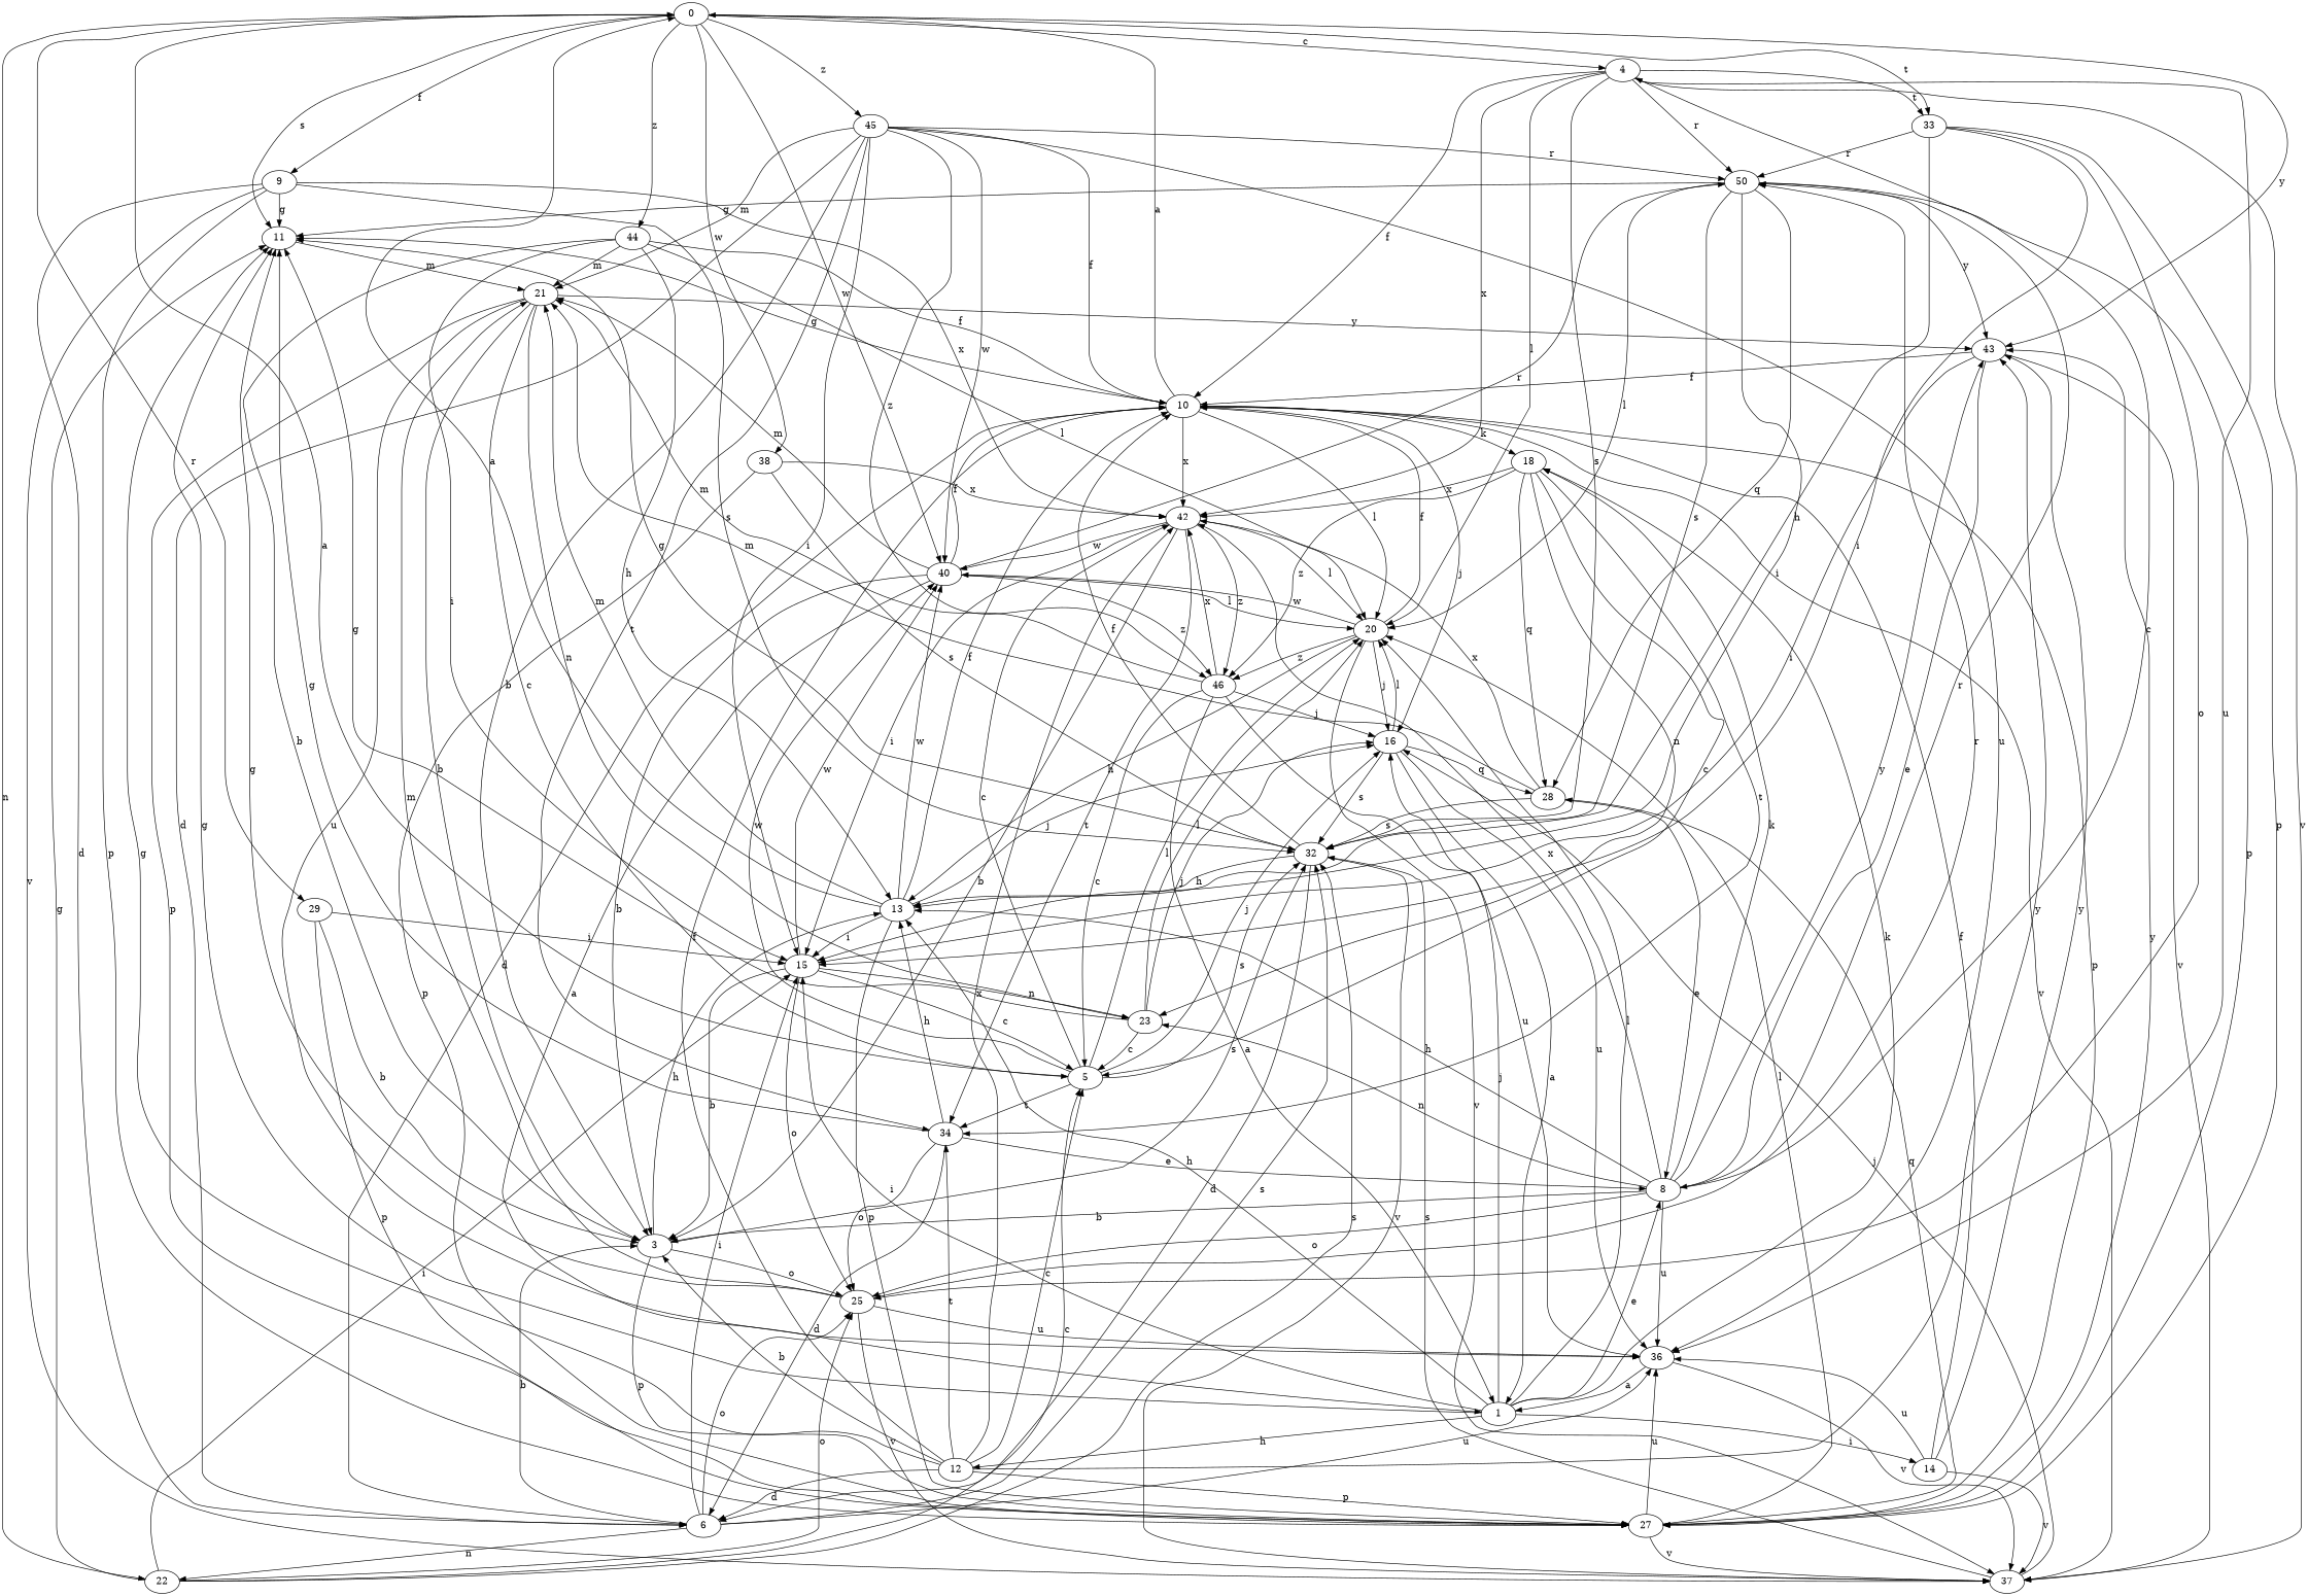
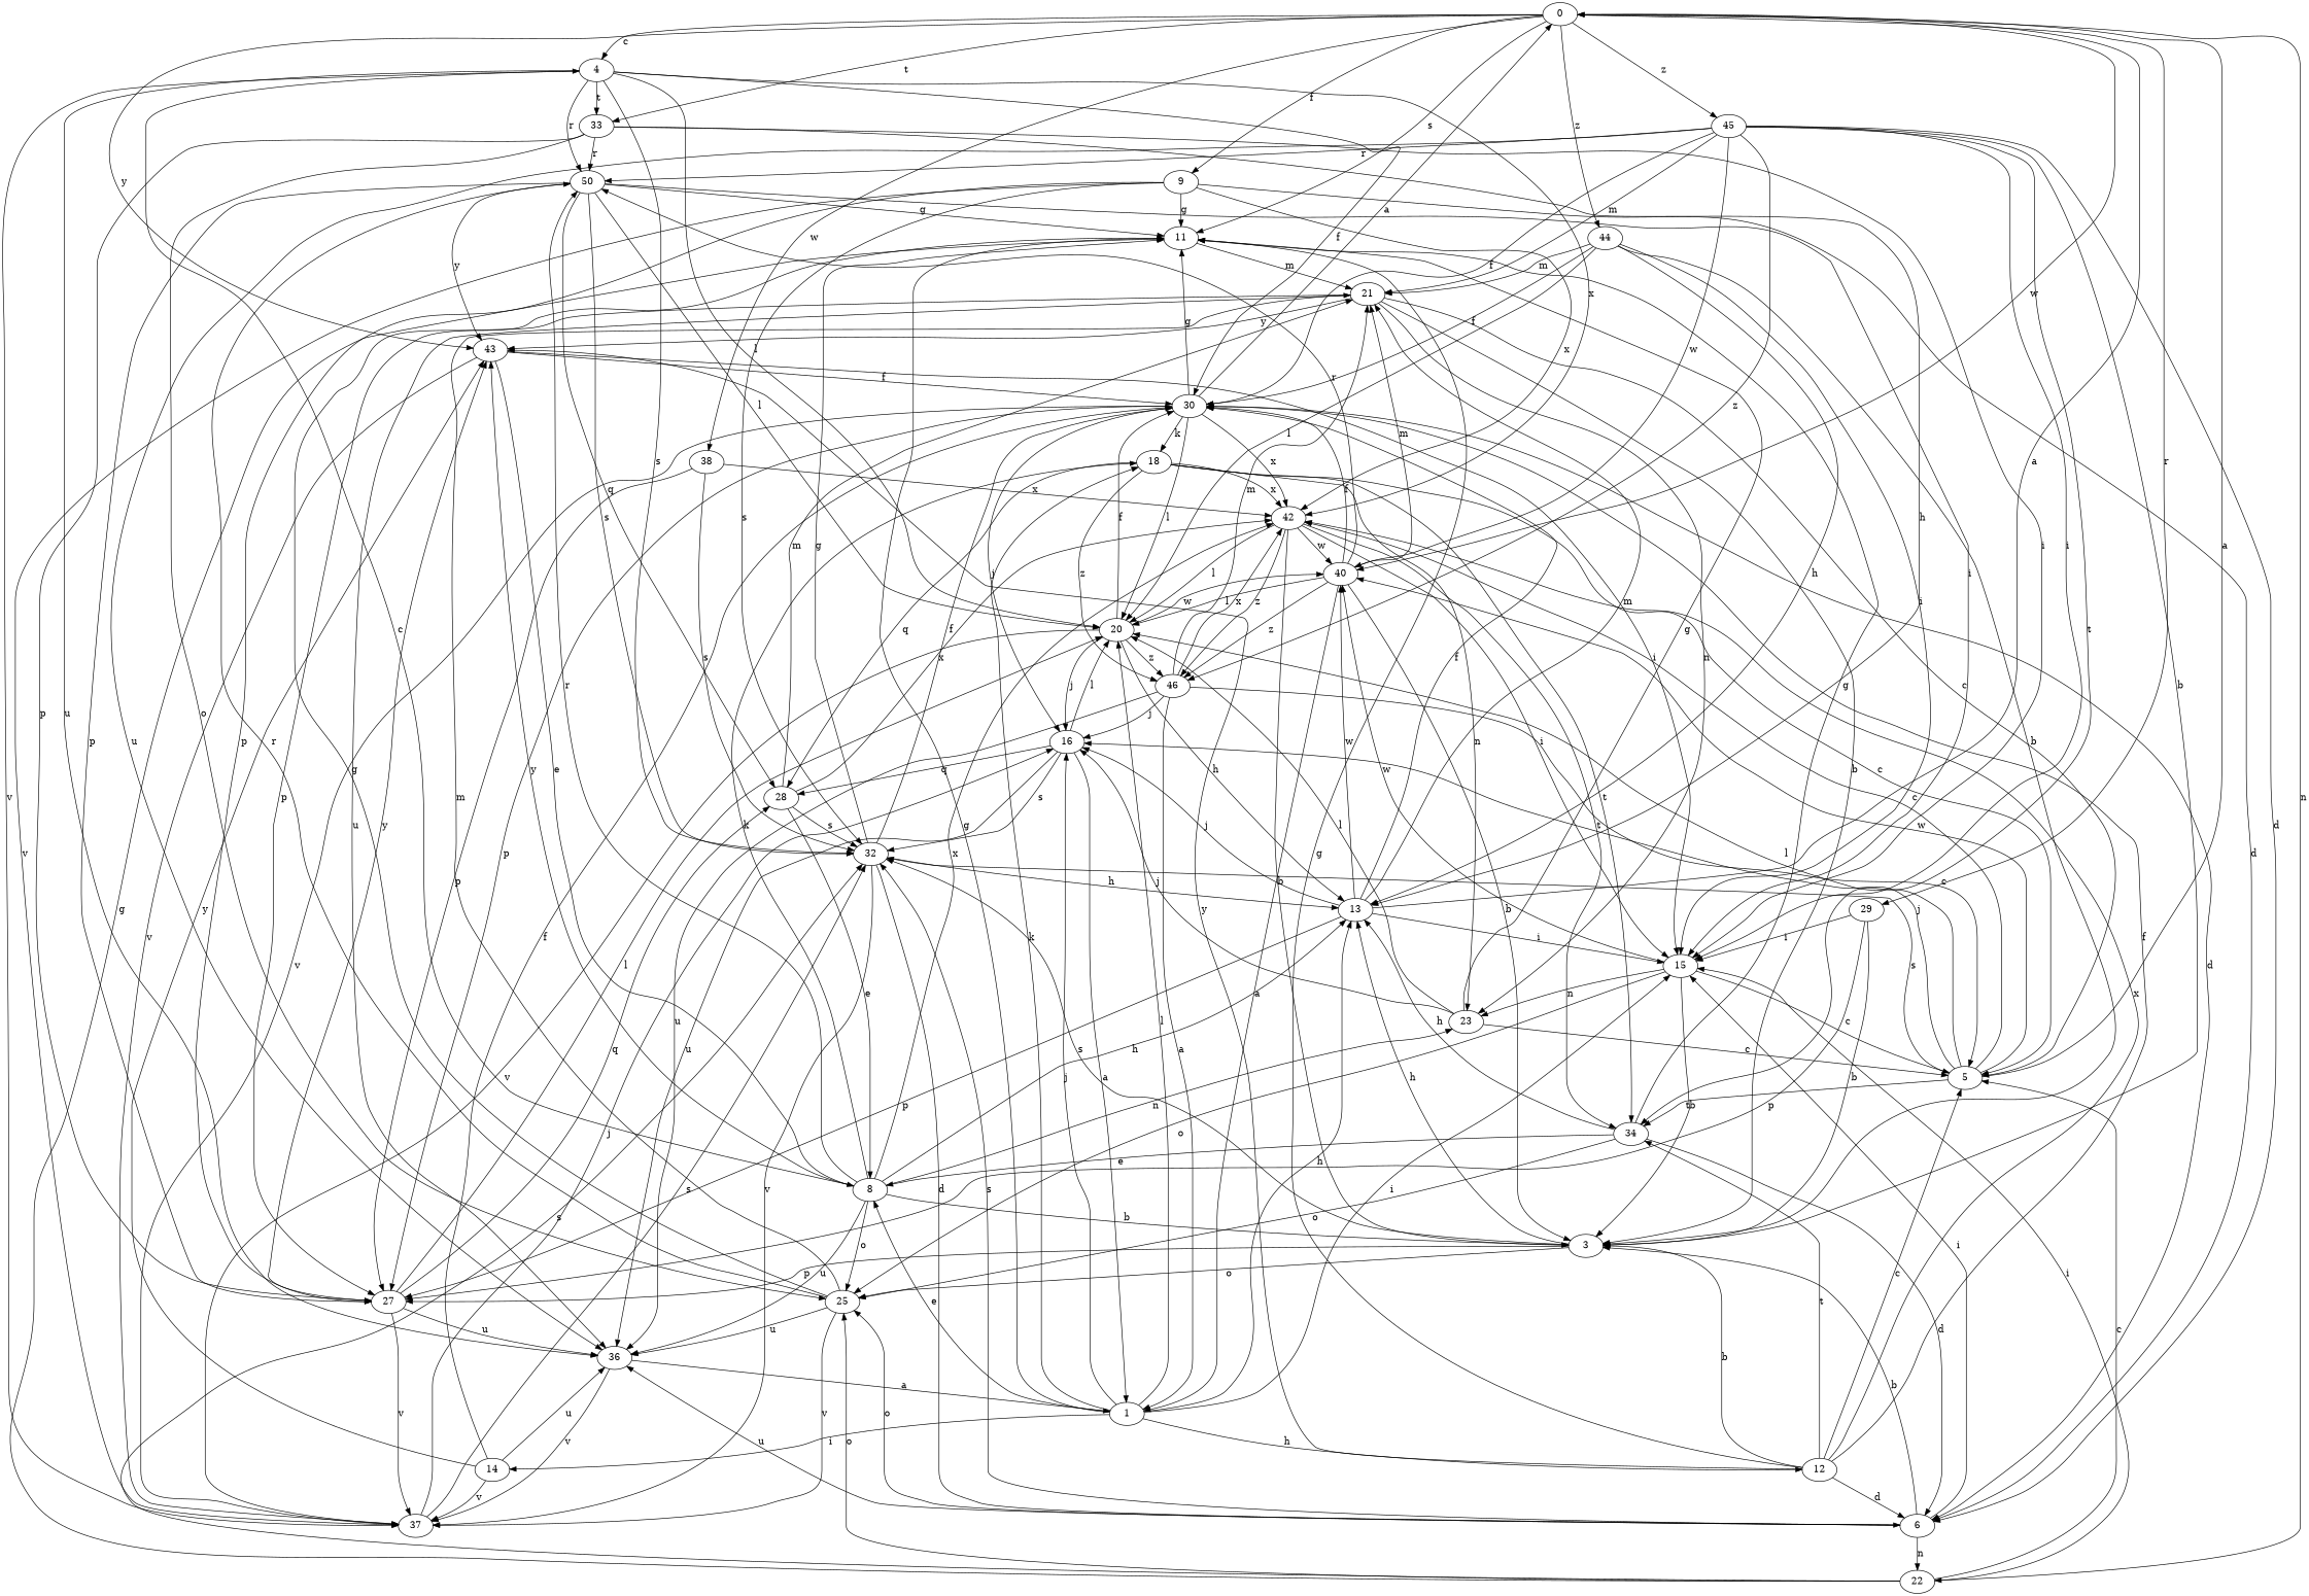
  strict digraph {
    0
    4
    9
    11
    22
    29
    33
    38
    40
    43
    44
    45
    20
    32
-   10
+   10 [label=30]
    n16 [label=50]
    36
    37
    42
    27
    6
    21
    15
    25
    5
    3
    13
    1
    46
    8
    34
    12
    14
    16
    18
    23
    28
    0 -> 4 [label=c]
    0 -> 9 [label=f]
    0 -> 11 [label=s]
    0 -> 22 [label=n]
    0 -> 29 [label=r]
    0 -> 33 [label=t]
    0 -> 38 [label=w]
    0 -> 40 [label=w]
    0 -> 43 [label=y]
    0 -> 44 [label=z]
    0 -> 45 [label=z]
    4 -> 33 [label=t]
    4 -> 20 [label=l]
    4 -> 32 [label=s]
    4 -> 10 [label=f]
    4 -> n16 [label=r]
    4 -> 36 [label=u]
    4 -> 37 [label=v]
    4 -> 42 [label=x]
    9 -> 11 [label=g]
    9 -> 32 [label=s]
    9 -> 37 [label=v]
    9 -> 42 [label=x]
    9 -> 27 [label=p]
    9 -> 6 [label=d]
    11 -> 21 [label=m]
    22 -> 11 [label=g]
    22 -> 32 [label=s]
    22 -> 15 [label=i]
    22 -> 25 [label=o]
    22 -> 5 [label=c]
    29 -> 27 [label=p]
    29 -> 15 [label=i]
    29 -> 3 [label=b]
    33 -> n16 [label=r]
    33 -> 27 [label=p]
    33 -> 15 [label=i]
    33 -> 25 [label=o]
    33 -> 13 [label=h]
    38 -> 32 [label=s]
    38 -> 42 [label=x]
    38 -> 27 [label=p]
    40 -> 20 [label=l]
    40 -> 10 [label=f]
    40 -> n16 [label=r]
    40 -> 21 [label=m]
    40 -> 3 [label=b]
    40 -> 1 [label=a]
    40 -> 46 [label=z]
    43 -> 10 [label=f]
    43 -> 37 [label=v]
    43 -> 15 [label=i]
    43 -> 8 [label=e]
    44 -> 20 [label=l]
    44 -> 10 [label=f]
    44 -> 21 [label=m]
    44 -> 15 [label=i]
    44 -> 3 [label=b]
    44 -> 13 [label=h]
    45 -> 40 [label=w]
    45 -> 10 [label=f]
    45 -> n16 [label=r]
    45 -> 36 [label=u]
    45 -> 6 [label=d]
    45 -> 21 [label=m]
    45 -> 15 [label=i]
    45 -> 3 [label=b]
    45 -> 46 [label=z]
    45 -> 34 [label=t]
    20 -> 40 [label=w]
    20 -> 10 [label=f]
    20 -> 37 [label=v]
    20 -> 13 [label=h]
    20 -> 46 [label=z]
    20 -> 16 [label=j]
    32 -> 11 [label=g]
    32 -> 10 [label=f]
    32 -> 37 [label=v]
    32 -> 6 [label=d]
    32 -> 13 [label=h]
    10 -> 0 [label=a]
    10 -> 11 [label=g]
    10 -> 20 [label=l]
    10 -> 37 [label=v]
    10 -> 42 [label=x]
    10 -> 27 [label=p]
    10 -> 6 [label=d]
    10 -> 16 [label=j]
    10 -> 18 [label=k]
    n16 -> 11 [label=g]
    n16 -> 43 [label=y]
    n16 -> 20 [label=l]
    n16 -> 32 [label=s]
    n16 -> 27 [label=p]
    n16 -> 15 [label=i]
    n16 -> 28 [label=q]
    36 -> 37 [label=v]
    36 -> 1 [label=a]
    37 -> 32 [label=s]
    37 -> 16 [label=j]
    42 -> 40 [label=w]
    42 -> 20 [label=l]
    42 -> 15 [label=i]
    42 -> 3 [label=b]
    42 -> 46 [label=z]
    42 -> 34 [label=t]
    27 -> 43 [label=y]
    27 -> 20 [label=l]
    27 -> 36 [label=u]
    27 -> 37 [label=v]
    27 -> 28 [label=q]
    6 -> 22 [label=n]
    6 -> 32 [label=s]
    6 -> 36 [label=u]
    6 -> 15 [label=i]
    6 -> 25 [label=o]
    6 -> 3 [label=b]
    21 -> 43 [label=y]
    21 -> 36 [label=u]
    21 -> 27 [label=p]
    21 -> 5 [label=c]
    21 -> 3 [label=b]
    21 -> 23 [label=n]
    15 -> 40 [label=w]
    15 -> 25 [label=o]
    15 -> 5 [label=c]
    15 -> 3 [label=b]
    15 -> 23 [label=n]
    25 -> 11 [label=g]
    25 -> n16 [label=r]
    25 -> 36 [label=u]
    25 -> 37 [label=v]
    25 -> 21 [label=m]
    5 -> 0 [label=a]
    5 -> 40 [label=w]
    5 -> 20 [label=l]
    5 -> 32 [label=s]
    5 -> 42 [label=c]
    5 -> 34 [label=t]
    5 -> 16 [label=j]
    3 -> 32 [label=s]
    3 -> 27 [label=p]
    3 -> 25 [label=o]
    3 -> 13 [label=h]
    13 -> 0 [label=a]
    13 -> 40 [label=w]
    13 -> 10 [label=f]
    13 -> 27 [label=p]
    13 -> 21 [label=m]
    13 -> 15 [label=i]
    13 -> 16 [label=j]
    1 -> 11 [label=g]
    1 -> 20 [label=l]
    1 -> 15 [label=i]
    1 -> 13 [label=h]
    1 -> 8 [label=e]
    1 -> 12 [label=h]
    1 -> 14 [label=i]
    1 -> 16 [label=j]
    1 -> 18 [label=k]
    46 -> 36 [label=u]
    46 -> 42 [label=x]
    46 -> 21 [label=m]
    46 -> 5 [label=c]
    46 -> 1 [label=a]
    46 -> 16 [label=j]
    8 -> 4 [label=c]
    8 -> 43 [label=y]
    8 -> n16 [label=r]
    8 -> 36 [label=u]
    8 -> 42 [label=x]
    8 -> 25 [label=o]
    8 -> 3 [label=b]
    8 -> 13 [label=h]
    8 -> 18 [label=k]
    8 -> 23 [label=n]
    34 -> 11 [label=g]
    34 -> 6 [label=d]
    34 -> 25 [label=o]
    34 -> 13 [label=h]
    34 -> 8 [label=e]
    12 -> 11 [label=g]
    12 -> 43 [label=y]
    12 -> 10 [label=f]
    12 -> 42 [label=x]
-   12 -> 27 [label=p]
    12 -> 6 [label=d]
    12 -> 5 [label=c]
    12 -> 3 [label=b]
    12 -> 34 [label=t]
    14 -> 43 [label=y]
    14 -> 10 [label=f]
    14 -> 36 [label=u]
    14 -> 37 [label=v]
    16 -> 20 [label=l]
    16 -> 32 [label=s]
    16 -> 36 [label=u]
    16 -> 1 [label=a]
    16 -> 28 [label=q]
    18 -> 42 [label=x]
    18 -> 5 [label=c]
    18 -> 46 [label=z]
    18 -> 34 [label=t]
    18 -> 23 [label=n]
    18 -> 28 [label=q]
    23 -> 11 [label=g]
    23 -> 20 [label=l]
    23 -> 5 [label=c]
    23 -> 16 [label=j]
    28 -> 32 [label=s]
    28 -> 42 [label=x]
    28 -> 21 [label=m]
    28 -> 8 [label=e]
  }
